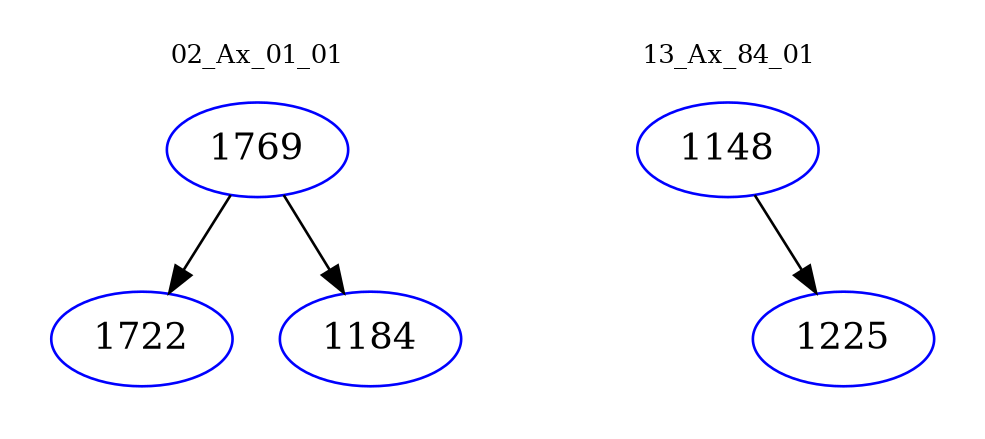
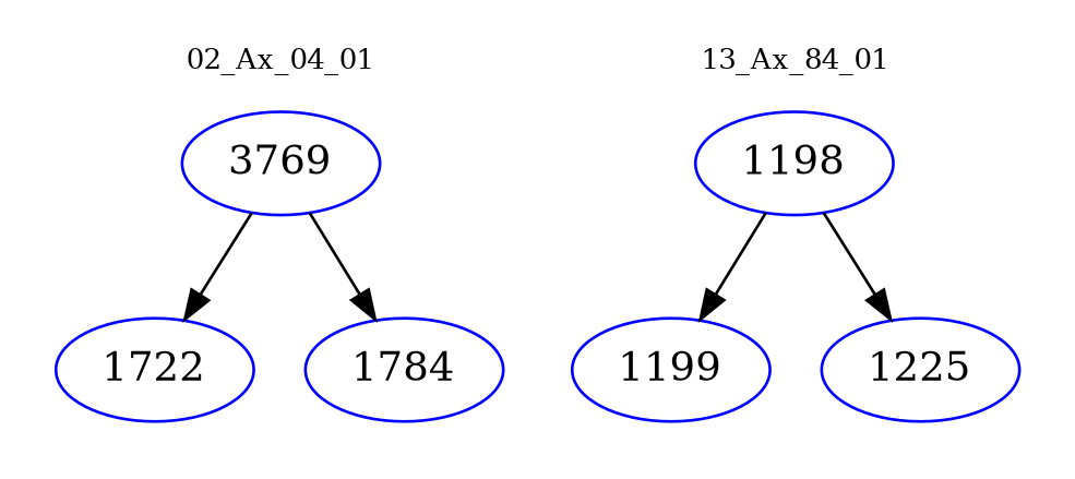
  digraph {
    node [color=blue]
    edge [color=black]
-   n1 [label=1769]
+   n1 [label=3769]
    n2 [label=1722]
-   n3 [label=1184]
-   n4 [label=1148]
+   n3 [label=1784]
+   n4 [label=1198]
+   n5 [label=1199]
    n6 [label=1225]
    subgraph cluster_1 {
      color=white
      fontsize=10
-     label="02_Ax_01_01"
+     label="02_Ax_04_01"
      n1
      n2
      n3
    }
    subgraph cluster_2 {
      color=white
      fontsize=10
      label="13_Ax_84_01"
      n4
+     n5
      n6
    }
    n1 -> n2
    n1 -> n3
+   n4 -> n5
    n4 -> n6
  }
